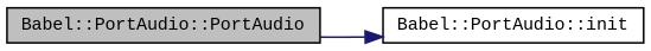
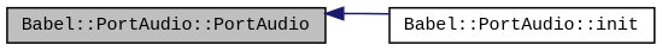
  digraph {
    rankdir=LR
    fontname="Liberation Mono"
    node [color=black fontname="Liberation Mono" fontsize=10 shape=record style=filled]
    n1 [fillcolor=grey75 fontcolor=black height=0.2 label="Babel::PortAudio::PortAudio" width=0.4]
    n2 [fillcolor=white height=0.2 label="Babel::PortAudio::init" width=0.4]
-   n1 -> n2 [color=midnightblue fontname="Liberation Mono" fontsize=10 labelfontname=Helvetica labelfontsize=10 style=solid]
+   n2 -> n1 [color=midnightblue fontname="Liberation Mono" fontsize=10 labelfontname=Helvetica labelfontsize=10 style=solid]
  }
